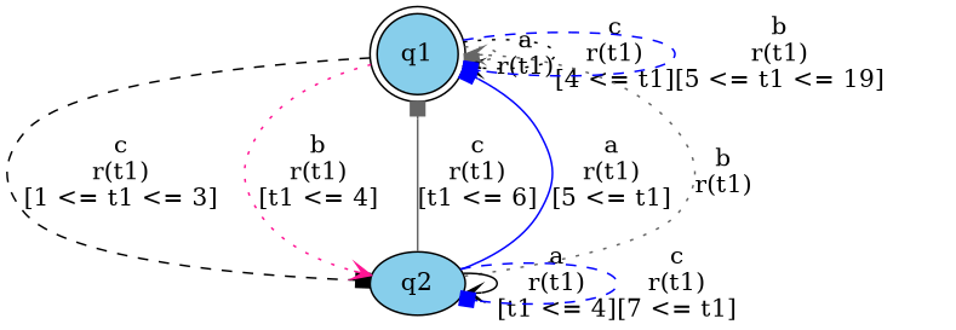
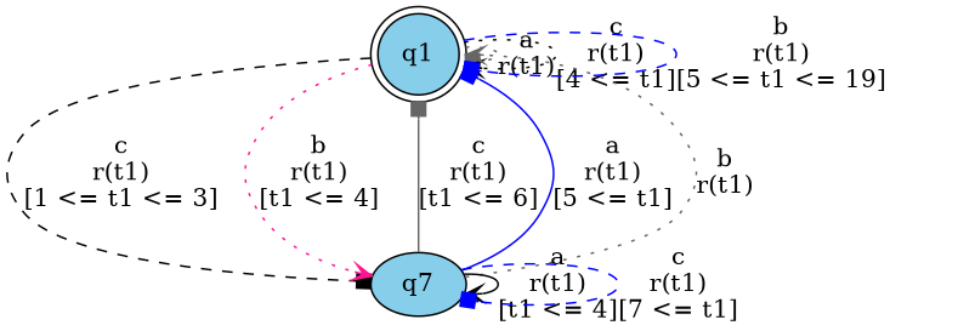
  digraph {
    node [style=filled fillcolor=skyblue]
    edge [color=gray40 style=dotted arrowhead=box]
    n1 [label=q1 shape=doublecircle]
-   n2 [label=q2]
+   n2 [label=q7]
    n1 -> n1 [label="a\nr(t1)\n"]
    n1 -> n1 [label="c\nr(t1)\n[4 <= t1]" color=black arrowhead=vee]
    n1 -> n1 [label="b\nr(t1)\n[5 <= t1 <= 19]" color=blue style=dashed]
    n1 -> n2 [label="c\nr(t1)\n[1 <= t1 <= 3]" color=black style=dashed]
    n1 -> n2 [label="b\nr(t1)\n[t1 <= 4]" color=deeppink arrowhead=vee]
    n2 -> n1 [label="c\nr(t1)\n[t1 <= 6]" style=solid]
    n2 -> n1 [label="a\nr(t1)\n[5 <= t1]" color=blue style=solid]
    n2 -> n1 [label="b\nr(t1)\n" arrowhead=vee]
    n2 -> n2 [label="a\nr(t1)\n[t1 <= 4]" color=black style=solid arrowhead=vee]
    n2 -> n2 [label="c\nr(t1)\n[7 <= t1]" color=blue style=dashed]
  }
